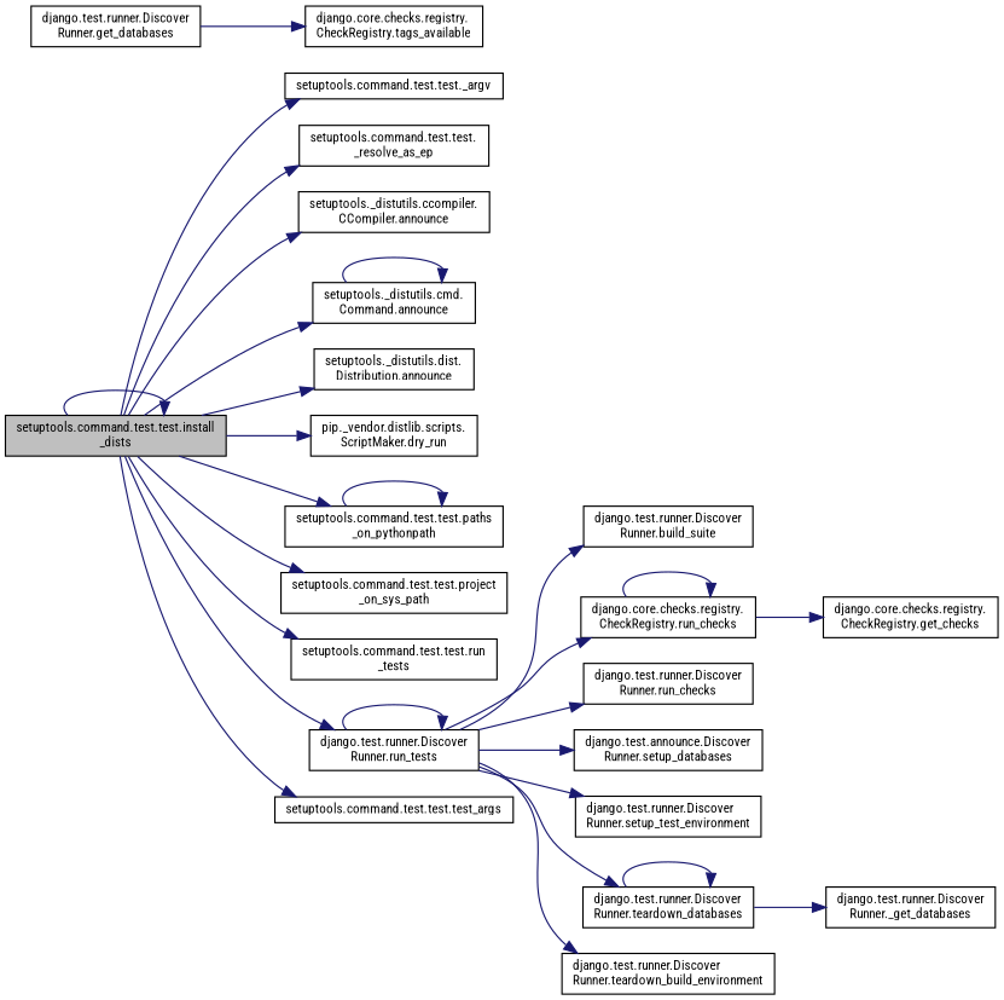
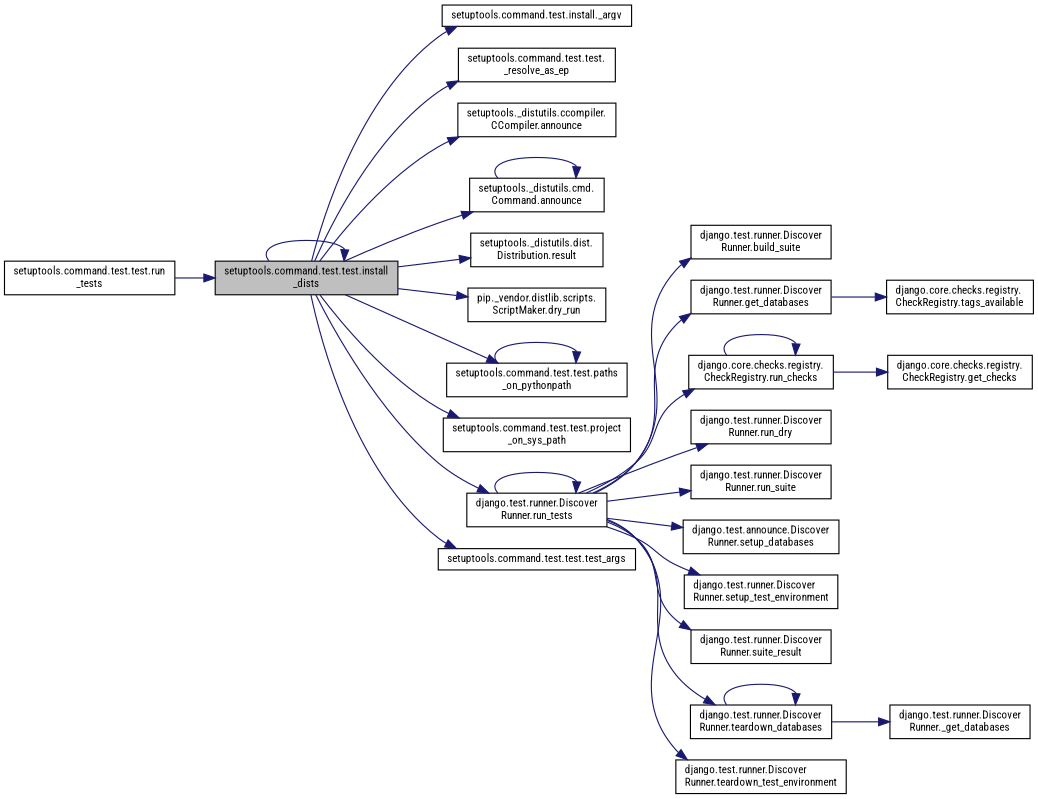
  digraph {
    fontname="Roboto Condensed"
    rankdir=LR
    node [color=black fillcolor=white fontname="Roboto Condensed" fontsize=10 shape=record style=filled]
    edge [color=midnightblue fontname="Roboto Condensed" fontsize=10 labelfontname=Helvetica labelfontsize=10 style=solid]
    n1 [fillcolor=grey75 fontcolor=black height=0.2 label="setuptools.command.test.test.install\l_dists" width=0.4]
-   n2 [height=0.2 label="setuptools.command.test.test._argv" width=0.4]
+   n2 [height=0.2 label="setuptools.command.test.install._argv" width=0.4]
    n3 [height=0.2 label="setuptools.command.test.test.\l_resolve_as_ep" width=0.4]
    n4 [height=0.2 label="setuptools._distutils.ccompiler.\lCCompiler.announce" width=0.4]
    n5 [height=0.2 label="setuptools._distutils.cmd.\lCommand.announce" width=0.4]
-   n6 [height=0.2 label="setuptools._distutils.dist.\lDistribution.announce" width=0.4]
+   n6 [height=0.2 label="setuptools._distutils.dist.\lDistribution.result" width=0.4]
    n7 [height=0.2 label="pip._vendor.distlib.scripts.\lScriptMaker.dry_run" width=0.4]
    n8 [height=0.2 label="setuptools.command.test.test.paths\l_on_pythonpath" width=0.4]
    n9 [height=0.2 label="setuptools.command.test.test.project\l_on_sys_path" width=0.4]
    n10 [height=0.2 label="setuptools.command.test.test.run\l_tests" width=0.4]
    n11 [height=0.2 label="django.test.runner.Discover\lRunner.run_tests" width=0.4]
    n12 [height=0.2 label="setuptools.command.test.test.test_args" width=0.4]
    n13 [height=0.2 label="django.test.runner.Discover\lRunner.build_suite" width=0.4]
    n14 [height=0.2 label="django.test.runner.Discover\lRunner.get_databases" width=0.4]
    n15 [height=0.2 label="django.core.checks.registry.\lCheckRegistry.run_checks" width=0.4]
-   n16 [height=0.2 label="django.test.runner.Discover\lRunner.run_checks" width=0.4]
+   n16 [height=0.2 label="django.test.runner.Discover\lRunner.run_dry" width=0.4]
+   n17 [height=0.2 label="django.test.runner.Discover\lRunner.run_suite" width=0.4]
    n18 [height=0.2 label="django.test.announce.Discover\lRunner.setup_databases" width=0.4]
    n19 [height=0.2 label="django.test.runner.Discover\lRunner.setup_test_environment" width=0.4]
+   n20 [height=0.2 label="django.test.runner.Discover\lRunner.suite_result" width=0.4]
    n21 [height=0.2 label="django.test.runner.Discover\lRunner.teardown_databases" width=0.4]
-   n22 [height=0.2 label="django.test.runner.Discover\lRunner.teardown_build_environment" width=0.4]
+   n22 [height=0.2 label="django.test.runner.Discover\lRunner.teardown_test_environment" width=0.4]
    n23 [height=0.2 label="django.core.checks.registry.\lCheckRegistry.tags_available" width=0.4]
    n24 [height=0.2 label="django.core.checks.registry.\lCheckRegistry.get_checks" width=0.4]
    n25 [height=0.2 label="django.test.runner.Discover\lRunner._get_databases" width=0.4]
    n1 -> n1
    n1 -> n2
    n1 -> n3
    n1 -> n4
    n1 -> n5
    n1 -> n6
    n1 -> n7
    n1 -> n8
    n1 -> n9
-   n1 -> n10
+   n10 -> n1
    n1 -> n11
    n1 -> n12
    n5 -> n5
    n8 -> n8
    n11 -> n11
    n11 -> n13
+   n11 -> n14
    n11 -> n15
    n11 -> n16
+   n11 -> n17
    n11 -> n18
    n11 -> n19
+   n11 -> n20
    n11 -> n21
    n11 -> n22
    n14 -> n23
    n15 -> n15
    n15 -> n24
    n21 -> n21
    n21 -> n25
  }
